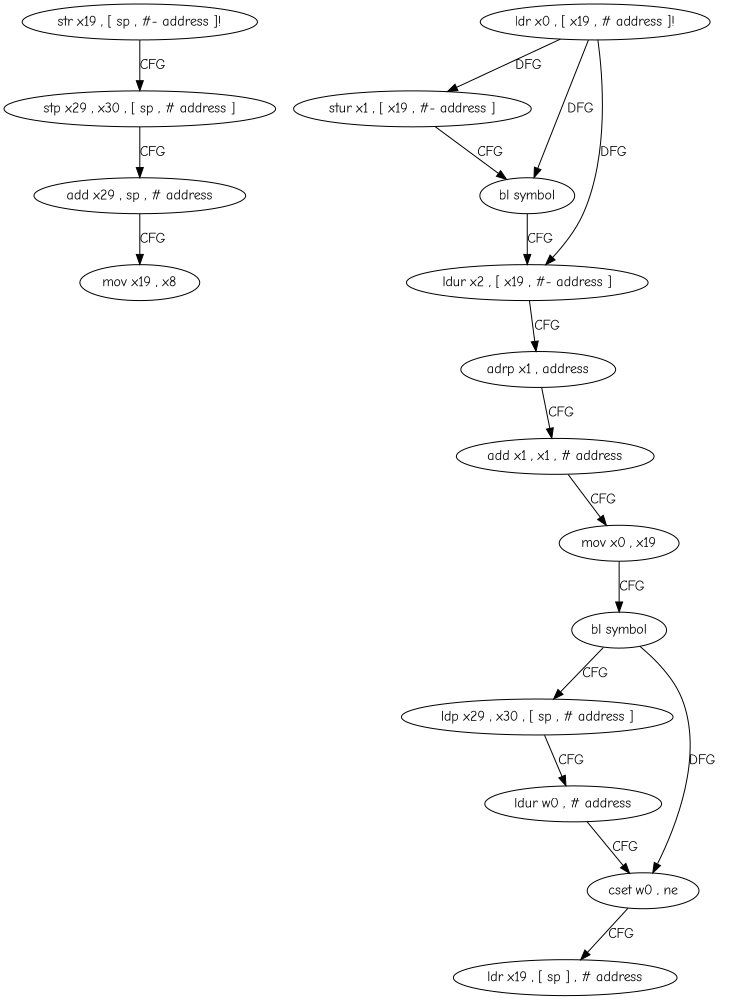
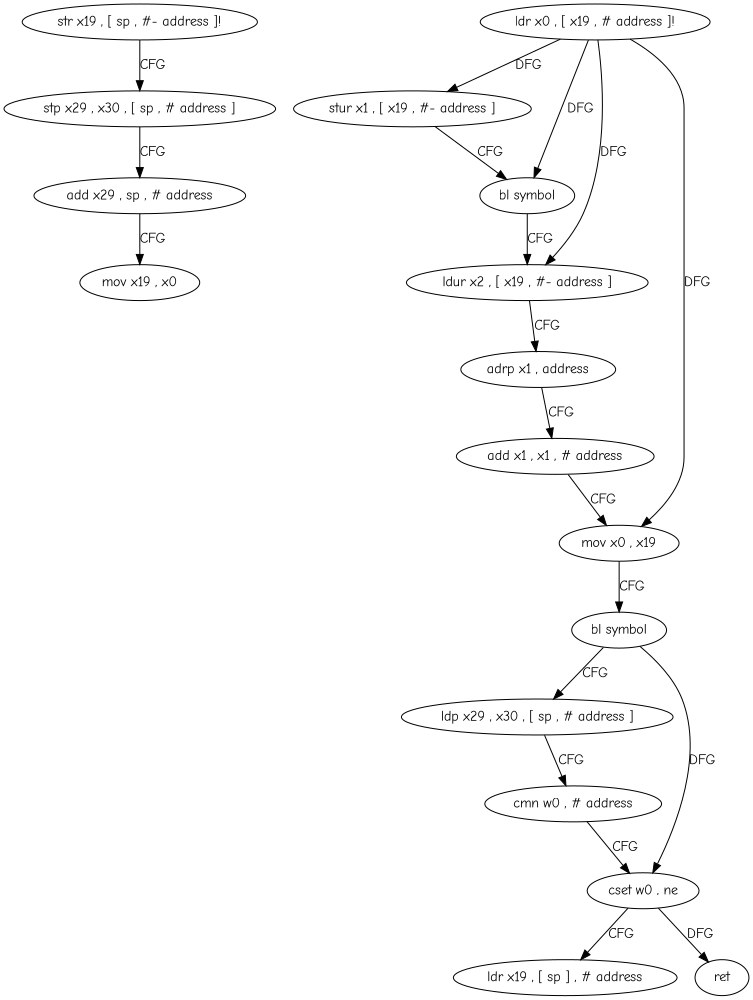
  digraph {
    fontname="Comic Neue"
    node [fontname="Comic Neue"]
    edge [fontname="Comic Neue"]
    n1 [label="str x19 , [ sp , #- address ]!"]
    n2 [label="stp x29 , x30 , [ sp , # address ]"]
    n3 [label="add x29 , sp , # address"]
-   n4 [label="mov x19 , x8"]
+   n4 [label="mov x19 , x0"]
    n5 [label="ldr x0 , [ x19 , # address ]!"]
    n6 [label="stur x1 , [ x19 , #- address ]"]
    n7 [label="bl symbol"]
    n8 [label="ldur x2 , [ x19 , #- address ]"]
    n9 [label="mov x0 , x19"]
    n10 [label="adrp x1 , address"]
    n11 [label="bl symbol"]
    n12 [label="add x1 , x1 , # address"]
    n13 [label="ldp x29 , x30 , [ sp , # address ]"]
    n14 [label="cset w0 , ne"]
-   n15 [label="ldur w0 , # address"]
+   n15 [label="cmn w0 , # address"]
    n16 [label="ldr x19 , [ sp ] , # address"]
+   n17 [label=ret]
    n1 -> n2 [label=CFG]
    n2 -> n3 [label=CFG]
    n3 -> n4 [label=CFG]
    n5 -> n6 [label=DFG]
    n5 -> n7 [label=DFG]
    n5 -> n8 [label=DFG]
+   n5 -> n9 [label=DFG]
    n6 -> n7 [label=CFG]
    n7 -> n8 [label=CFG]
    n8 -> n10 [label=CFG]
    n9 -> n11 [label=CFG]
    n10 -> n12 [label=CFG]
    n11 -> n13 [label=CFG]
    n11 -> n14 [label=DFG]
    n12 -> n9 [label=CFG]
    n13 -> n15 [label=CFG]
    n14 -> n16 [label=CFG]
+   n14 -> n17 [label=DFG]
    n15 -> n14 [label=CFG]
  }
